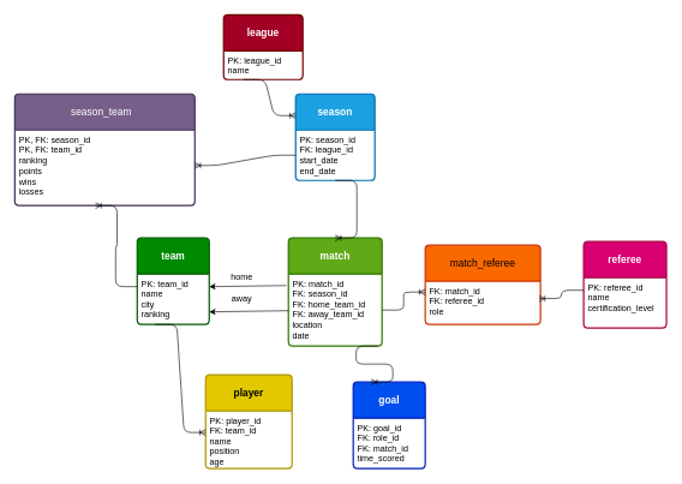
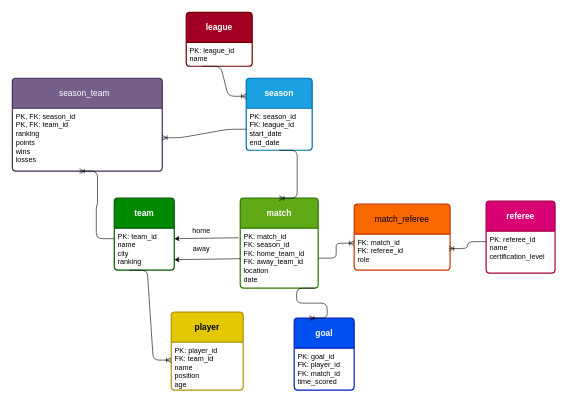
  <mxCell id="0" />
  <mxCell id="1" parent="0" />
  <mxCell id="2" style="edgeStyle=none;html=1;dashed=1;" parent="1" source="23" target="22" edge="1"><mxGeometry relative="1" as="geometry" /></mxCell>
  <mxCell id="3" value="&lt;b&gt;referee&lt;/b&gt;" style="swimlane;childLayout=stackLayout;horizontal=1;startSize=50;horizontalStack=0;rounded=1;fontSize=14;fontStyle=0;strokeWidth=2;resizeParent=0;resizeLast=1;shadow=0;dashed=0;align=center;arcSize=4;whiteSpace=wrap;html=1;fillColor=#d80073;fontColor=#ffffff;strokeColor=#A50040;" parent="1" vertex="1"><mxGeometry x="810" y="335" width="115" height="120" as="geometry" /></mxCell>
  <mxCell id="4" value="PK: referee_id&lt;div&gt;&lt;font style=&quot;color: rgb(0, 0, 0);&quot;&gt;name&lt;/font&gt;&lt;/div&gt;&lt;div&gt;&lt;font style=&quot;color: rgb(0, 0, 0);&quot;&gt;certification_level&lt;/font&gt;&lt;/div&gt;" style="align=left;strokeColor=none;fillColor=none;spacingLeft=4;fontSize=12;verticalAlign=top;resizable=0;rotatable=0;part=1;html=1;" parent="3" vertex="1"><mxGeometry y="50" width="115" height="70" as="geometry" /></mxCell>
  <mxCell id="5" value="&lt;b&gt;player&lt;/b&gt;" style="swimlane;childLayout=stackLayout;horizontal=1;startSize=50;horizontalStack=0;rounded=1;fontSize=14;fontStyle=0;strokeWidth=2;resizeParent=0;resizeLast=1;shadow=0;dashed=0;align=center;arcSize=4;whiteSpace=wrap;html=1;fillColor=#e3c800;fontColor=#000000;strokeColor=#B09500;" parent="1" vertex="1"><mxGeometry x="285" y="520" width="120" height="130" as="geometry" /></mxCell>
  <mxCell id="6" value="&lt;font style=&quot;color: rgb(0, 0, 0);&quot;&gt;PK: player_id&lt;/font&gt;&lt;div&gt;&lt;font style=&quot;color: rgb(0, 0, 0);&quot;&gt;FK: team_id&lt;/font&gt;&lt;/div&gt;&lt;div&gt;&lt;font style=&quot;color: rgb(0, 0, 0);&quot;&gt;name&lt;/font&gt;&lt;/div&gt;&lt;div&gt;&lt;font style=&quot;color: rgb(0, 0, 0);&quot;&gt;position&lt;/font&gt;&lt;/div&gt;&lt;div&gt;&lt;font style=&quot;color: rgb(0, 0, 0);&quot;&gt;age&lt;/font&gt;&lt;/div&gt;" style="align=left;strokeColor=none;fillColor=none;spacingLeft=4;fontSize=12;verticalAlign=top;resizable=0;rotatable=0;part=1;html=1;" parent="5" vertex="1"><mxGeometry y="50" width="120" height="80" as="geometry" /></mxCell>
  <mxCell id="7" value="&lt;b&gt;season&lt;/b&gt;" style="swimlane;childLayout=stackLayout;horizontal=1;startSize=50;horizontalStack=0;rounded=1;fontSize=14;fontStyle=0;strokeWidth=2;resizeParent=0;resizeLast=1;shadow=0;dashed=0;align=center;arcSize=4;whiteSpace=wrap;html=1;fillColor=#1ba1e2;fontColor=#ffffff;strokeColor=#006EAF;" parent="1" vertex="1"><mxGeometry x="410" y="130" width="110" height="120" as="geometry" /></mxCell>
  <mxCell id="8" value="&lt;div&gt;&lt;font style=&quot;color: rgb(0, 0, 0);&quot;&gt;PK: season_id&lt;/font&gt;&lt;/div&gt;&lt;div&gt;&lt;font style=&quot;color: rgb(0, 0, 0);&quot;&gt;FK: league_id&lt;/font&gt;&lt;/div&gt;&lt;font style=&quot;color: rgb(0, 0, 0);&quot;&gt;start_date&lt;/font&gt;&lt;div&gt;&lt;div&gt;&lt;font style=&quot;color: rgb(0, 0, 0);&quot;&gt;end_date&lt;/font&gt;&lt;/div&gt;&lt;/div&gt;" style="align=left;strokeColor=none;fillColor=none;spacingLeft=4;fontSize=12;verticalAlign=top;resizable=0;rotatable=0;part=1;html=1;" parent="7" vertex="1"><mxGeometry y="50" width="110" height="70" as="geometry" /></mxCell>
  <mxCell id="9" value="&lt;b&gt;goal&lt;/b&gt;" style="swimlane;childLayout=stackLayout;horizontal=1;startSize=50;horizontalStack=0;rounded=1;fontSize=14;fontStyle=0;strokeWidth=2;resizeParent=0;resizeLast=1;shadow=0;dashed=0;align=center;arcSize=4;whiteSpace=wrap;html=1;fillColor=#0050ef;fontColor=#ffffff;strokeColor=#001DBC;" parent="1" vertex="1"><mxGeometry x="490" y="530" width="100" height="120" as="geometry" /></mxCell>
- <mxCell id="10" value="&lt;font style=&quot;color: rgb(0, 0, 0);&quot;&gt;PK: goal_id&lt;/font&gt;&lt;div&gt;&lt;font style=&quot;color: rgb(0, 0, 0);&quot;&gt;FK: role_id&lt;/font&gt;&lt;/div&gt;&lt;div&gt;&lt;font style=&quot;color: rgb(0, 0, 0);&quot;&gt;FK: match_id&lt;/font&gt;&lt;/div&gt;&lt;div&gt;&lt;font style=&quot;color: rgb(0, 0, 0);&quot;&gt;time_scored&lt;/font&gt;&lt;/div&gt;" style="align=left;strokeColor=none;fillColor=none;spacingLeft=4;fontSize=12;verticalAlign=top;resizable=0;rotatable=0;part=1;html=1;" parent="9" vertex="1"><mxGeometry y="50" width="100" height="70" as="geometry" /></mxCell>
+ <mxCell id="10" value="&lt;font style=&quot;color: rgb(0, 0, 0);&quot;&gt;PK: goal_id&lt;/font&gt;&lt;div&gt;&lt;font style=&quot;color: rgb(0, 0, 0);&quot;&gt;FK: player_id&lt;/font&gt;&lt;/div&gt;&lt;div&gt;&lt;font style=&quot;color: rgb(0, 0, 0);&quot;&gt;FK: match_id&lt;/font&gt;&lt;/div&gt;&lt;div&gt;&lt;font style=&quot;color: rgb(0, 0, 0);&quot;&gt;time_scored&lt;/font&gt;&lt;/div&gt;" style="align=left;strokeColor=none;fillColor=none;spacingLeft=4;fontSize=12;verticalAlign=top;resizable=0;rotatable=0;part=1;html=1;" parent="9" vertex="1"><mxGeometry y="50" width="100" height="70" as="geometry" /></mxCell>
  <mxCell id="11" value="&lt;b&gt;team&lt;/b&gt;" style="swimlane;childLayout=stackLayout;horizontal=1;startSize=50;horizontalStack=0;rounded=1;fontSize=14;fontStyle=0;strokeWidth=2;resizeParent=0;resizeLast=1;shadow=0;dashed=0;align=center;arcSize=4;whiteSpace=wrap;html=1;fillColor=#008a00;fontColor=#ffffff;strokeColor=#005700;" parent="1" vertex="1"><mxGeometry x="190" y="330" width="100" height="120" as="geometry" /></mxCell>
  <mxCell id="12" value="&lt;font style=&quot;color: rgb(0, 0, 0);&quot;&gt;PK: team_id&lt;/font&gt;&lt;div&gt;&lt;span style=&quot;background-color: transparent;&quot;&gt;&lt;font style=&quot;color: rgb(0, 0, 0);&quot;&gt;name&lt;/font&gt;&lt;/span&gt;&lt;/div&gt;&lt;div&gt;&lt;span style=&quot;background-color: transparent;&quot;&gt;&lt;font style=&quot;color: rgb(0, 0, 0);&quot;&gt;city&lt;/font&gt;&lt;/span&gt;&lt;/div&gt;&lt;div&gt;&lt;span style=&quot;background-color: transparent;&quot;&gt;&lt;font style=&quot;color: rgb(0, 0, 0);&quot;&gt;ranking&lt;/font&gt;&lt;/span&gt;&lt;/div&gt;&lt;div&gt;&lt;br&gt;&lt;/div&gt;" style="align=left;strokeColor=none;fillColor=none;spacingLeft=4;fontSize=12;verticalAlign=top;resizable=0;rotatable=0;part=1;html=1;" parent="11" vertex="1"><mxGeometry y="50" width="100" height="70" as="geometry" /></mxCell>
  <mxCell id="13" value="&lt;b&gt;league&lt;/b&gt;" style="swimlane;childLayout=stackLayout;horizontal=1;startSize=50;horizontalStack=0;rounded=1;fontSize=14;fontStyle=0;strokeWidth=2;resizeParent=0;resizeLast=1;shadow=0;dashed=0;align=center;arcSize=4;whiteSpace=wrap;html=1;fillColor=#a20025;fontColor=#ffffff;strokeColor=#6F0000;" parent="1" vertex="1"><mxGeometry x="310" y="20" width="110" height="90" as="geometry" /></mxCell>
  <mxCell id="14" value="&lt;div&gt;&lt;font style=&quot;color: rgb(0, 0, 0);&quot;&gt;PK: league_id&lt;/font&gt;&lt;/div&gt;&lt;div&gt;&lt;font style=&quot;color: rgb(0, 0, 0);&quot;&gt;name&lt;/font&gt;&lt;/div&gt;" style="align=left;strokeColor=none;fillColor=none;spacingLeft=4;fontSize=12;verticalAlign=top;resizable=0;rotatable=0;part=1;html=1;" parent="13" vertex="1"><mxGeometry y="50" width="110" height="40" as="geometry" /></mxCell>
  <mxCell id="15" value="&lt;b&gt;match&lt;/b&gt;" style="swimlane;childLayout=stackLayout;horizontal=1;startSize=50;horizontalStack=0;rounded=1;fontSize=14;fontStyle=0;strokeWidth=2;resizeParent=0;resizeLast=1;shadow=0;dashed=0;align=center;arcSize=4;whiteSpace=wrap;html=1;fillColor=#60a917;fontColor=#ffffff;strokeColor=#2D7600;" parent="1" vertex="1"><mxGeometry x="400" y="330" width="130" height="150" as="geometry" /></mxCell>
  <mxCell id="16" value="&lt;font style=&quot;color: rgb(0, 0, 0);&quot;&gt;PK: match_id&lt;/font&gt;&lt;div&gt;&lt;font style=&quot;color: rgb(0, 0, 0);&quot;&gt;FK: season_id&lt;/font&gt;&lt;/div&gt;&lt;div&gt;&lt;font style=&quot;color: rgb(0, 0, 0);&quot;&gt;FK: home_team_id&lt;/font&gt;&lt;/div&gt;&lt;div&gt;&lt;font style=&quot;color: rgb(0, 0, 0);&quot;&gt;FK: away_team_id&lt;/font&gt;&lt;/div&gt;&lt;div&gt;&lt;font style=&quot;color: rgb(0, 0, 0);&quot;&gt;location&lt;/font&gt;&lt;/div&gt;&lt;div&gt;&lt;font style=&quot;color: rgb(0, 0, 0);&quot;&gt;date&lt;/font&gt;&lt;/div&gt;&lt;div&gt;&lt;br&gt;&lt;/div&gt;" style="align=left;strokeColor=none;fillColor=none;spacingLeft=4;fontSize=12;verticalAlign=top;resizable=0;rotatable=0;part=1;html=1;" parent="15" vertex="1"><mxGeometry y="50" width="130" height="100" as="geometry" /></mxCell>
  <mxCell id="17" value="" style="edgeStyle=entityRelationEdgeStyle;fontSize=12;html=1;endArrow=ERoneToMany;exitX=0.5;exitY=1;exitDx=0;exitDy=0;entryX=0.5;entryY=0;entryDx=0;entryDy=0;" parent="1" source="8" target="15" edge="1"><mxGeometry width="100" height="100" relative="1" as="geometry"><mxPoint x="520" y="530" as="sourcePoint" /><mxPoint x="460" y="320" as="targetPoint" /></mxGeometry></mxCell>
  <mxCell id="18" value="" style="edgeStyle=entityRelationEdgeStyle;fontSize=12;html=1;endArrow=ERoneToMany;entryX=0;entryY=0.375;entryDx=0;entryDy=0;entryPerimeter=0;exitX=0.25;exitY=1;exitDx=0;exitDy=0;" parent="1" source="12" target="6" edge="1"><mxGeometry width="100" height="100" relative="1" as="geometry"><mxPoint x="210" y="480" as="sourcePoint" /><mxPoint x="620" y="430" as="targetPoint" /><Array as="points"><mxPoint x="630" y="480" /></Array></mxGeometry></mxCell>
  <mxCell id="19" value="" style="edgeStyle=entityRelationEdgeStyle;fontSize=12;html=1;endArrow=ERoneToMany;entryX=0.25;entryY=0;entryDx=0;entryDy=0;exitX=0.954;exitY=1;exitDx=0;exitDy=0;exitPerimeter=0;" parent="1" source="16" target="9" edge="1"><mxGeometry width="100" height="100" relative="1" as="geometry"><mxPoint x="670" y="490" as="sourcePoint" /><mxPoint x="620" y="310" as="targetPoint" /></mxGeometry></mxCell>
  <mxCell id="20" value="season_team&lt;span style=&quot;white-space: pre;&quot;&gt;&#09;&lt;/span&gt;" style="swimlane;childLayout=stackLayout;horizontal=1;startSize=50;horizontalStack=0;rounded=1;fontSize=14;fontStyle=0;strokeWidth=2;resizeParent=0;resizeLast=1;shadow=0;dashed=0;align=center;arcSize=4;whiteSpace=wrap;html=1;fillColor=#76608a;fontColor=#ffffff;strokeColor=#432D57;" parent="1" vertex="1"><mxGeometry x="20" y="130" width="250" height="155" as="geometry" /></mxCell>
  <mxCell id="21" value="&lt;div&gt;&lt;font&gt;PK, FK: season_id&lt;/font&gt;&lt;/div&gt;&lt;div&gt;&lt;font&gt;PK, FK: team_id&lt;/font&gt;&lt;/div&gt;&lt;div&gt;&lt;font&gt;ranking&lt;/font&gt;&lt;/div&gt;&lt;div&gt;&lt;font&gt;points&lt;/font&gt;&lt;/div&gt;&lt;div&gt;wins&lt;/div&gt;&lt;div&gt;losses&lt;/div&gt;" style="align=left;strokeColor=none;fillColor=none;spacingLeft=4;fontSize=12;verticalAlign=top;resizable=0;rotatable=0;part=1;html=1;" parent="20" vertex="1"><mxGeometry y="50" width="250" height="105" as="geometry" /></mxCell>
  <mxCell id="22" value="match_referee" style="swimlane;childLayout=stackLayout;horizontal=1;startSize=50;horizontalStack=0;rounded=1;fontSize=14;fontStyle=0;strokeWidth=2;resizeParent=0;resizeLast=1;shadow=0;dashed=0;align=center;arcSize=4;whiteSpace=wrap;html=1;fillColor=#fa6800;fontColor=#000000;strokeColor=#C73500;" parent="1" vertex="1"><mxGeometry x="590" y="340" width="160" height="110" as="geometry" /></mxCell>
  <mxCell id="23" value="&lt;font style=&quot;color: rgb(0, 0, 0);&quot;&gt;FK: match_id&lt;/font&gt;&lt;div&gt;&lt;font style=&quot;color: rgb(0, 0, 0);&quot;&gt;FK: referee_id&lt;/font&gt;&lt;/div&gt;&lt;div&gt;&lt;font style=&quot;color: rgb(0, 0, 0);&quot;&gt;role&lt;/font&gt;&lt;/div&gt;" style="align=left;strokeColor=none;fillColor=none;spacingLeft=4;fontSize=12;verticalAlign=top;resizable=0;rotatable=0;part=1;html=1;" parent="22" vertex="1"><mxGeometry y="50" width="160" height="60" as="geometry" /></mxCell>
  <mxCell id="24" value="" style="edgeStyle=entityRelationEdgeStyle;fontSize=12;html=1;endArrow=ERoneToMany;exitX=1;exitY=0.5;exitDx=0;exitDy=0;entryX=0;entryY=0.25;entryDx=0;entryDy=0;" parent="1" source="16" target="23" edge="1"><mxGeometry width="100" height="100" relative="1" as="geometry"><mxPoint x="780" y="460" as="sourcePoint" /><mxPoint x="570" y="390" as="targetPoint" /><Array as="points"><mxPoint x="527" y="435" /><mxPoint x="570" y="440" /></Array></mxGeometry></mxCell>
  <mxCell id="25" value="" style="edgeStyle=entityRelationEdgeStyle;fontSize=12;html=1;endArrow=ERoneToMany;entryX=0.988;entryY=0.4;entryDx=0;entryDy=0;entryPerimeter=0;exitX=0;exitY=0.25;exitDx=0;exitDy=0;" parent="1" source="4" target="23" edge="1"><mxGeometry width="100" height="100" relative="1" as="geometry"><mxPoint x="738" y="190" as="sourcePoint" /><mxPoint x="530" y="240" as="targetPoint" /></mxGeometry></mxCell>
  <mxCell id="26" value="home" style="text;html=1;align=center;verticalAlign=middle;resizable=0;points=[];autosize=1;strokeColor=none;fillColor=none;" parent="1" vertex="1"><mxGeometry x="310" y="370" width="50" height="30" as="geometry" /></mxCell>
  <mxCell id="27" style="edgeStyle=none;html=1;entryX=1;entryY=0.75;entryDx=0;entryDy=0;" parent="1" source="16" target="12" edge="1"><mxGeometry relative="1" as="geometry" /></mxCell>
  <mxCell id="28" style="edgeStyle=none;html=1;entryX=1;entryY=0.25;entryDx=0;entryDy=0;exitX=-0.023;exitY=0.16;exitDx=0;exitDy=0;exitPerimeter=0;" parent="1" source="16" target="12" edge="1"><mxGeometry relative="1" as="geometry" /></mxCell>
  <mxCell id="29" value="&lt;span&gt;&lt;font style=&quot;color: rgb(0, 0, 0);&quot;&gt;away&lt;/font&gt;&lt;/span&gt;" style="text;html=1;align=center;verticalAlign=middle;resizable=0;points=[];autosize=1;strokeColor=none;fillColor=none;" parent="1" vertex="1"><mxGeometry x="310" y="400" width="50" height="30" as="geometry" /></mxCell>
  <mxCell id="30" value="" style="edgeStyle=entityRelationEdgeStyle;fontSize=12;html=1;endArrow=ERoneToMany;entryX=0;entryY=0.25;entryDx=0;entryDy=0;exitX=0.25;exitY=1;exitDx=0;exitDy=0;" parent="1" source="14" target="7" edge="1"><mxGeometry width="100" height="100" relative="1" as="geometry"><mxPoint x="350" y="140" as="sourcePoint" /><mxPoint x="400" y="150" as="targetPoint" /><Array as="points"><mxPoint x="400" y="120" /><mxPoint x="400" y="120" /><mxPoint x="390" y="110" /><mxPoint x="400" y="120" /><mxPoint x="400" y="120" /></Array></mxGeometry></mxCell>
  <mxCell id="31" value="" style="edgeStyle=entityRelationEdgeStyle;fontSize=12;html=1;endArrow=ERoneToMany;entryX=1;entryY=0.469;entryDx=0;entryDy=0;exitX=0;exitY=0.5;exitDx=0;exitDy=0;entryPerimeter=0;" parent="1" source="8" target="21" edge="1"><mxGeometry width="100" height="100" relative="1" as="geometry"><mxPoint x="310" y="215" as="sourcePoint" /><mxPoint x="238" y="165" as="targetPoint" /><Array as="points"><mxPoint x="300" y="175" /><mxPoint x="300" y="175" /><mxPoint x="290" y="165" /><mxPoint x="300" y="175" /><mxPoint x="300" y="175" /></Array></mxGeometry></mxCell>
  <mxCell id="32" value="" style="edgeStyle=entityRelationEdgeStyle;fontSize=12;html=1;endArrow=ERoneToMany;exitX=0;exitY=0.25;exitDx=0;exitDy=0;entryX=0.448;entryY=1;entryDx=0;entryDy=0;entryPerimeter=0;" parent="1" source="12" target="21" edge="1"><mxGeometry width="100" height="100" relative="1" as="geometry"><mxPoint x="190" y="413" as="sourcePoint" /><mxPoint x="20" y="407.5" as="targetPoint" /><Array as="points"><mxPoint x="80" y="372.5" /><mxPoint x="80" y="372.5" /><mxPoint x="110" y="341" /><mxPoint x="150" y="340" /><mxPoint x="70" y="362.5" /><mxPoint x="80" y="372.5" /><mxPoint x="80" y="372.5" /></Array></mxGeometry></mxCell>
